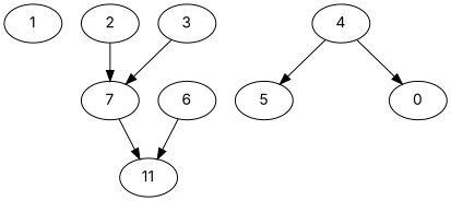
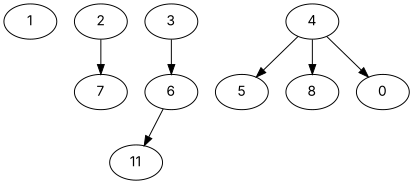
  digraph {
    fontname=Inter
    node [alpha=0.18 fontname=Inter]
    edge [fontname=Inter]
    1 [alpha=0.02 expect_size=8823808]
    2 [alpha=0.17 expect_size=40437760]
    7 [expect_size=43166720]
    6 [alpha=0.16 expect_size=47215616]
    n5 [alpha=0.15 expect_size=51244032 label=11]
    3 [alpha=0.08 expect_size=22976512]
    4 [alpha=0.14 expect_size=45626368]
    5 [expect_size=44783616]
+   8 [alpha=0.20 expect_size=27724800]
    n10 [alpha=0.01 expect_size=5630976 label=0]
    2 -> 7
-   7 -> n5
    6 -> n5
-   3 -> 7
+   3 -> 6
    4 -> 5
+   4 -> 8
    4 -> n10
  }
